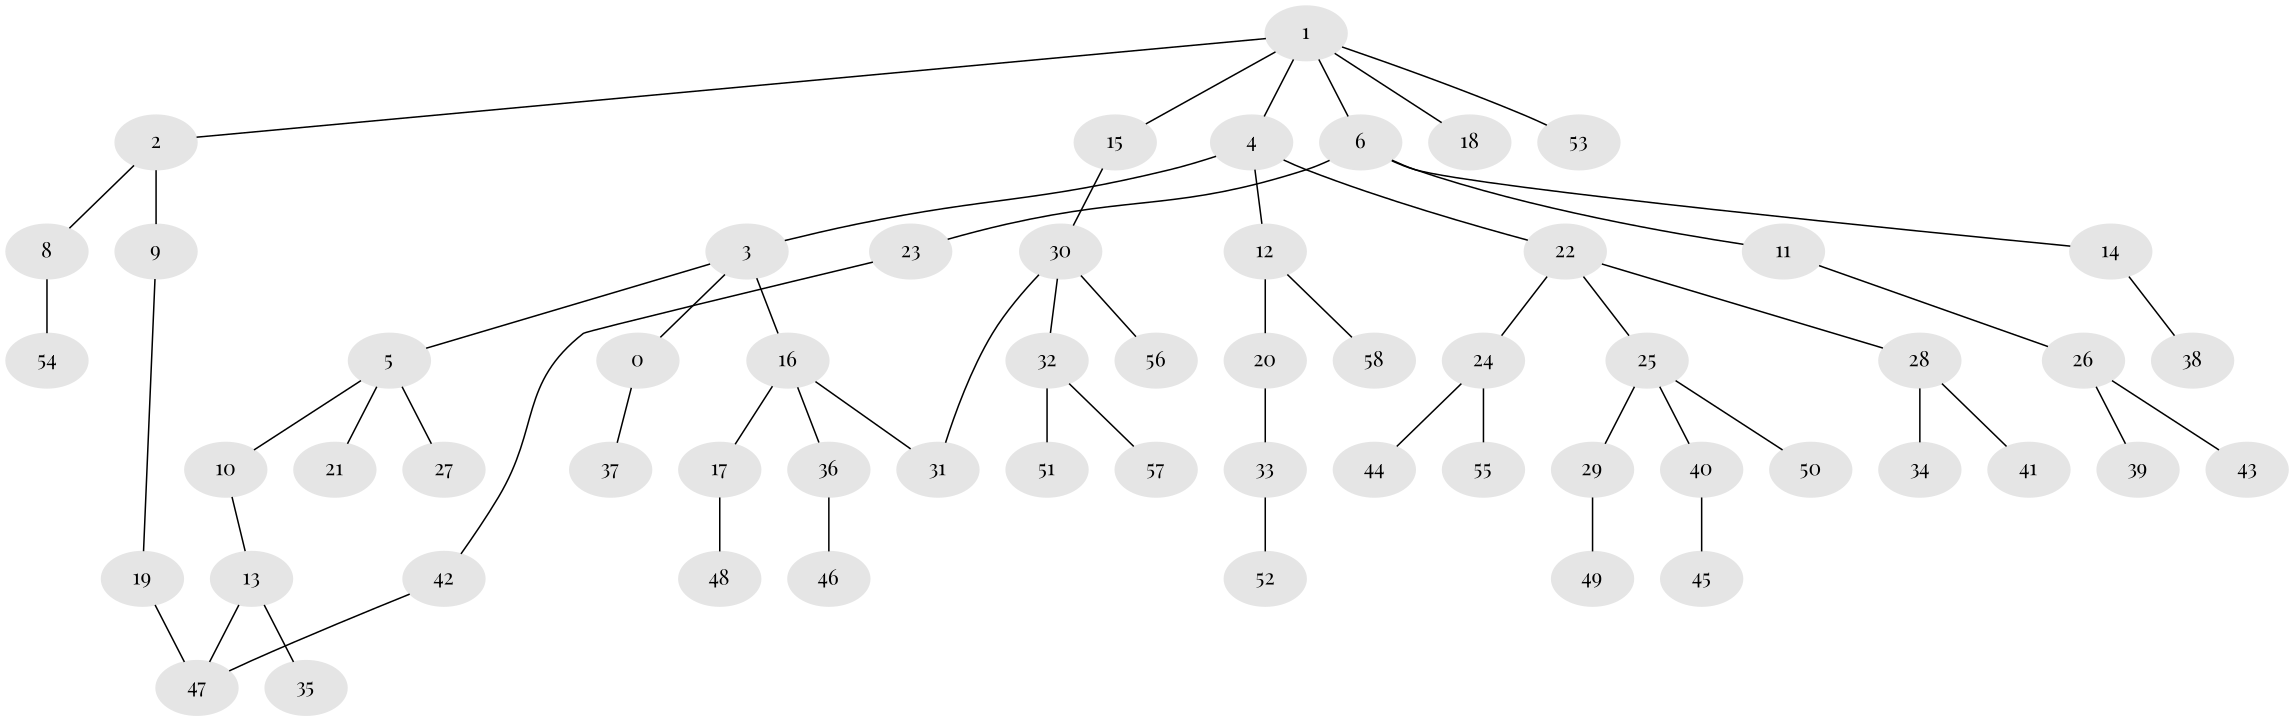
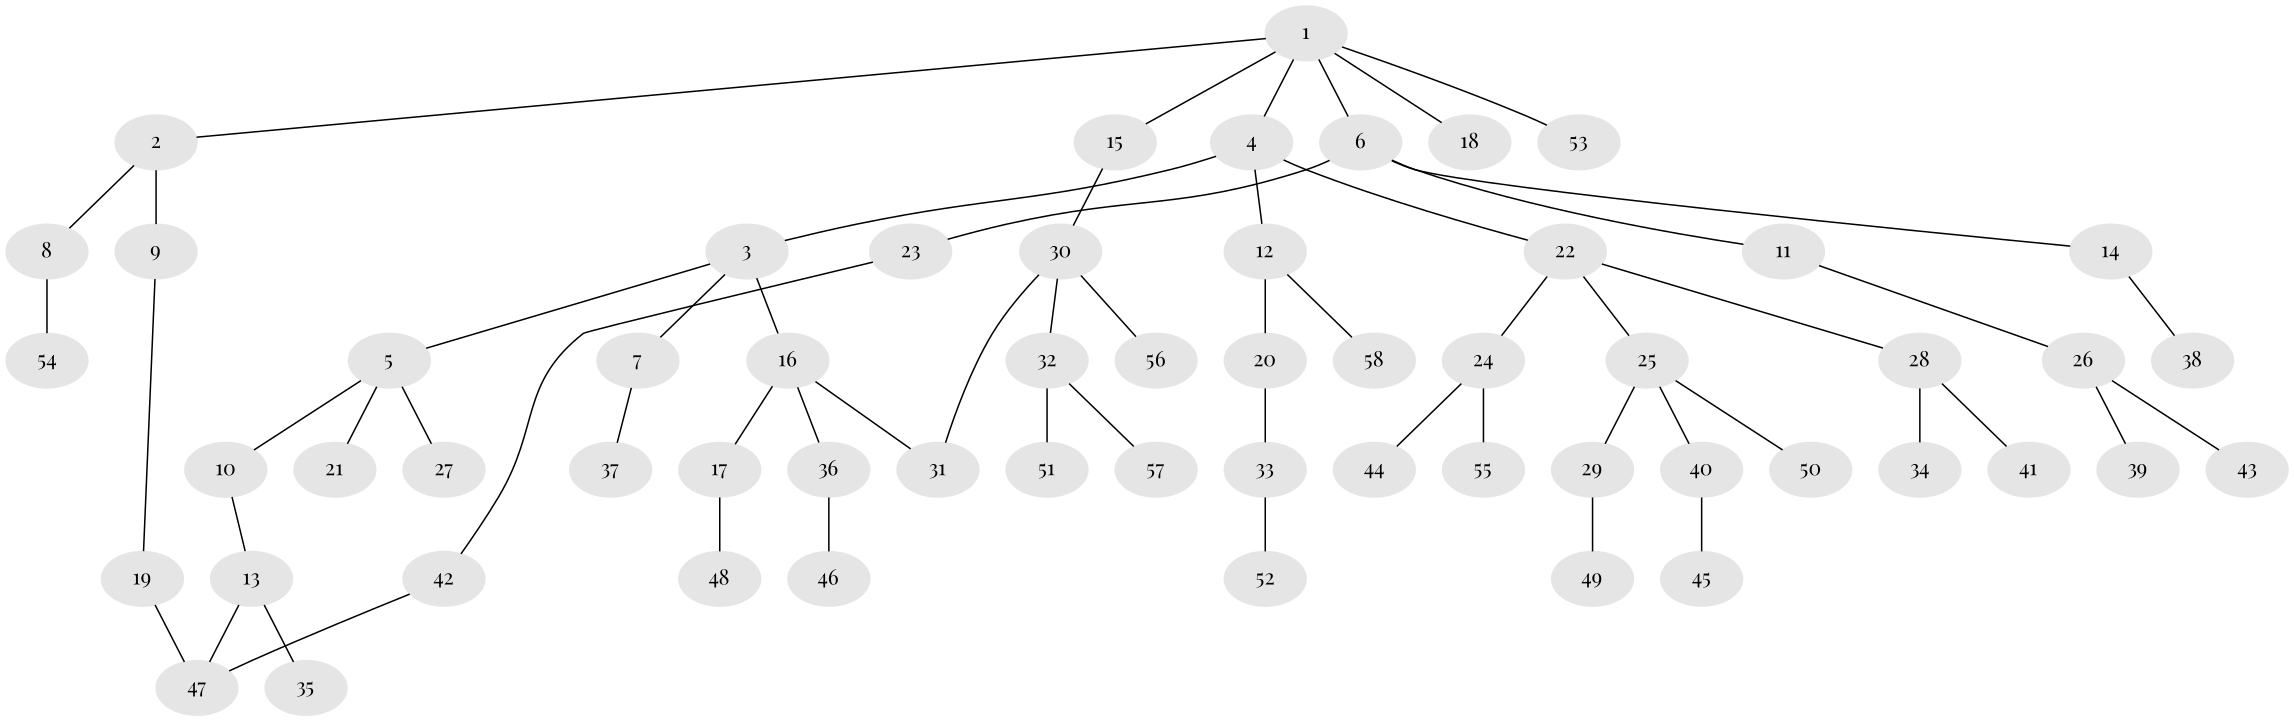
  graph {
    fontname="Playfair Display"
    node [color=gray90 fontname="Playfair Display" style=filled]
    edge [fontname="Playfair Display"]
    1
    2
    4
    6
    15
    18
    53
    8
    9
    3
    5
-   7 [label=0]
+   7
    16
    12
    22
    11
    14
    23
    30
    54
    19
    10
    21
    27
    37
    17
    31
    36
    20
    58
    24
    25
    28
    13
    26
    38
    42
    47
    35
    39
    43
    33
    32
    56
    48
    46
    52
    44
    55
    29
    40
    50
    34
    41
    49
    45
    51
    57
    1 -- 2
    1 -- 4
    1 -- 6
    1 -- 15
    1 -- 18
    1 -- 53
    2 -- 8
    2 -- 9
    4 -- 3
    4 -- 12
    4 -- 22
    6 -- 11
    6 -- 14
    6 -- 23
    15 -- 30
    8 -- 54
    9 -- 19
    3 -- 5
    3 -- 7
    3 -- 16
    5 -- 10
    5 -- 21
    5 -- 27
    7 -- 37
    16 -- 17
    16 -- 31
    16 -- 36
    12 -- 20
    12 -- 58
    22 -- 24
    22 -- 25
    22 -- 28
    11 -- 26
    14 -- 38
    23 -- 42
    30 -- 31
    30 -- 32
    30 -- 56
    19 -- 47
    10 -- 13
    17 -- 48
    36 -- 46
    20 -- 33
    24 -- 44
    24 -- 55
    25 -- 29
    25 -- 40
    25 -- 50
    28 -- 34
    28 -- 41
    13 -- 47
    13 -- 35
    26 -- 39
    26 -- 43
    42 -- 47
    33 -- 52
    32 -- 51
    32 -- 57
    29 -- 49
    40 -- 45
  }
